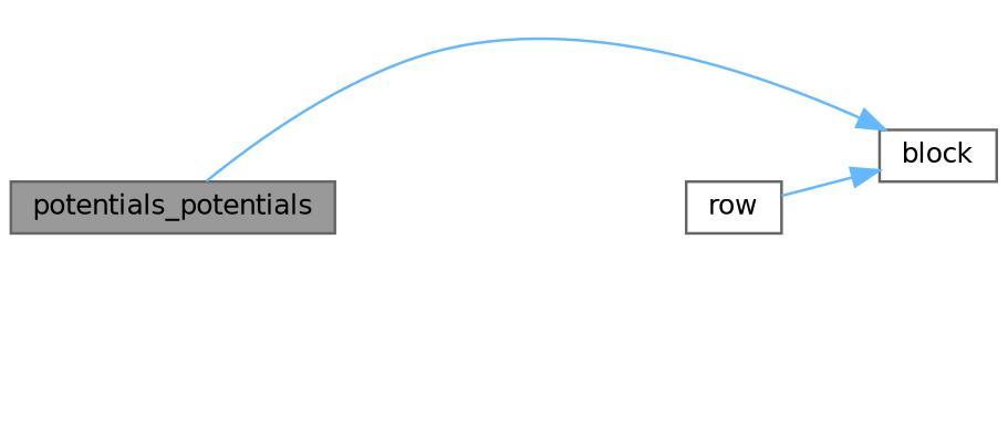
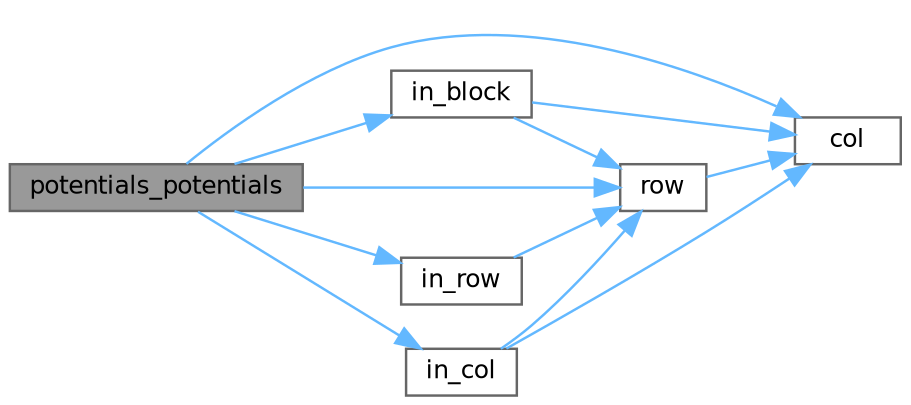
  digraph {
    rankdir=LR
    node [color=grey40 fillcolor=white fontname=Helvetica fontsize=10 shape=box style=filled]
    edge [color=steelblue1 fontname=Helvetica fontsize=10 labelfontname=Helvetica labelfontsize=10 style=solid]
    n1 [color=gray40 fillcolor=grey60 fontcolor=black height=0.2 label=potentials_potentials width=0.4]
-   n2 [height=0.2 label=block width=0.4]
+   n2 [height=0.2 label=col width=0.4]
+   n3 [height=0.2 label=in_block width=0.4]
    n4 [height=0.2 label=row width=0.4]
+   n5 [height=0.2 label=in_col width=0.4]
+   n6 [height=0.2 label=in_row width=0.4]
    n1 -> n2
+   n1 -> n3
+   n1 -> n4
+   n1 -> n5
+   n1 -> n6
+   n3 -> n2
+   n3 -> n4
    n4 -> n2
+   n5 -> n2
+   n5 -> n4
+   n6 -> n4
  }
